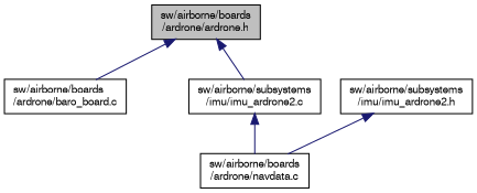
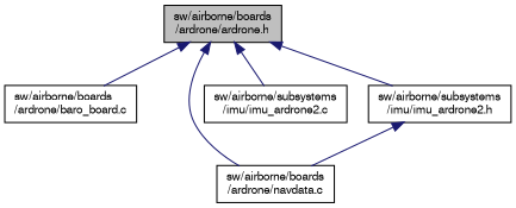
  digraph {
    node [color=black fillcolor=white fontname=FreeSans fontsize=10 shape=record style=filled]
    edge [color=midnightblue dir=back fontname=FreeSans fontsize=10 labelfontname=FreeSans labelfontsize=10 style=solid]
    n1 [fillcolor=grey75 fontcolor=black height=0.2 label="sw/airborne/boards\l/ardrone/ardrone.h" width=0.4]
    n2 [height=0.2 label="sw/airborne/boards\l/ardrone/baro_board.c" width=0.4]
    n3 [height=0.2 label="sw/airborne/boards\l/ardrone/navdata.c" width=0.4]
    n4 [height=0.2 label="sw/airborne/subsystems\l/imu/imu_ardrone2.c" width=0.4]
    n5 [height=0.2 label="sw/airborne/subsystems\l/imu/imu_ardrone2.h" width=0.4]
    n1 -> n2
-   n4 -> n3
+   n1 -> n3
    n1 -> n4
+   n1 -> n5
    n5 -> n3
  }
